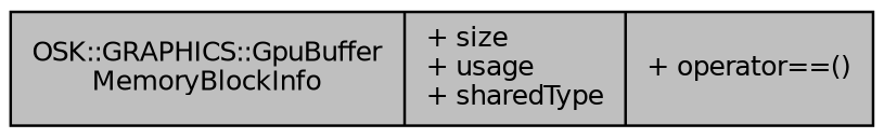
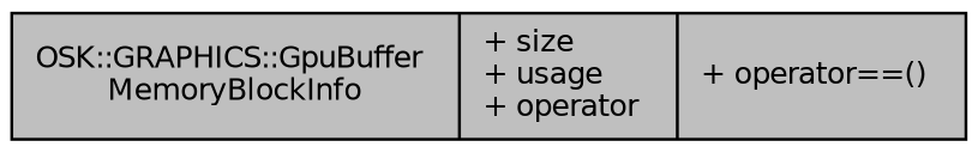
  digraph {
    rankdir=LR
-   n1 [color=black fillcolor=grey75 fontcolor=black fontname=Helvetica fontsize=10 height=0.2 label="{OSK::GRAPHICS::GpuBuffer\lMemoryBlockInfo\n|+ size\l+ usage\l+ sharedType\l|+ operator==()\l}" shape=record style=filled width=0.4]
+   n1 [color=black fillcolor=grey75 fontcolor=black fontname=Helvetica fontsize=10 height=0.2 label="{OSK::GRAPHICS::GpuBuffer\lMemoryBlockInfo\n|+ size\l+ usage\l+ operator\l|+ operator==()\l}" shape=record style=filled width=0.4]
  }
